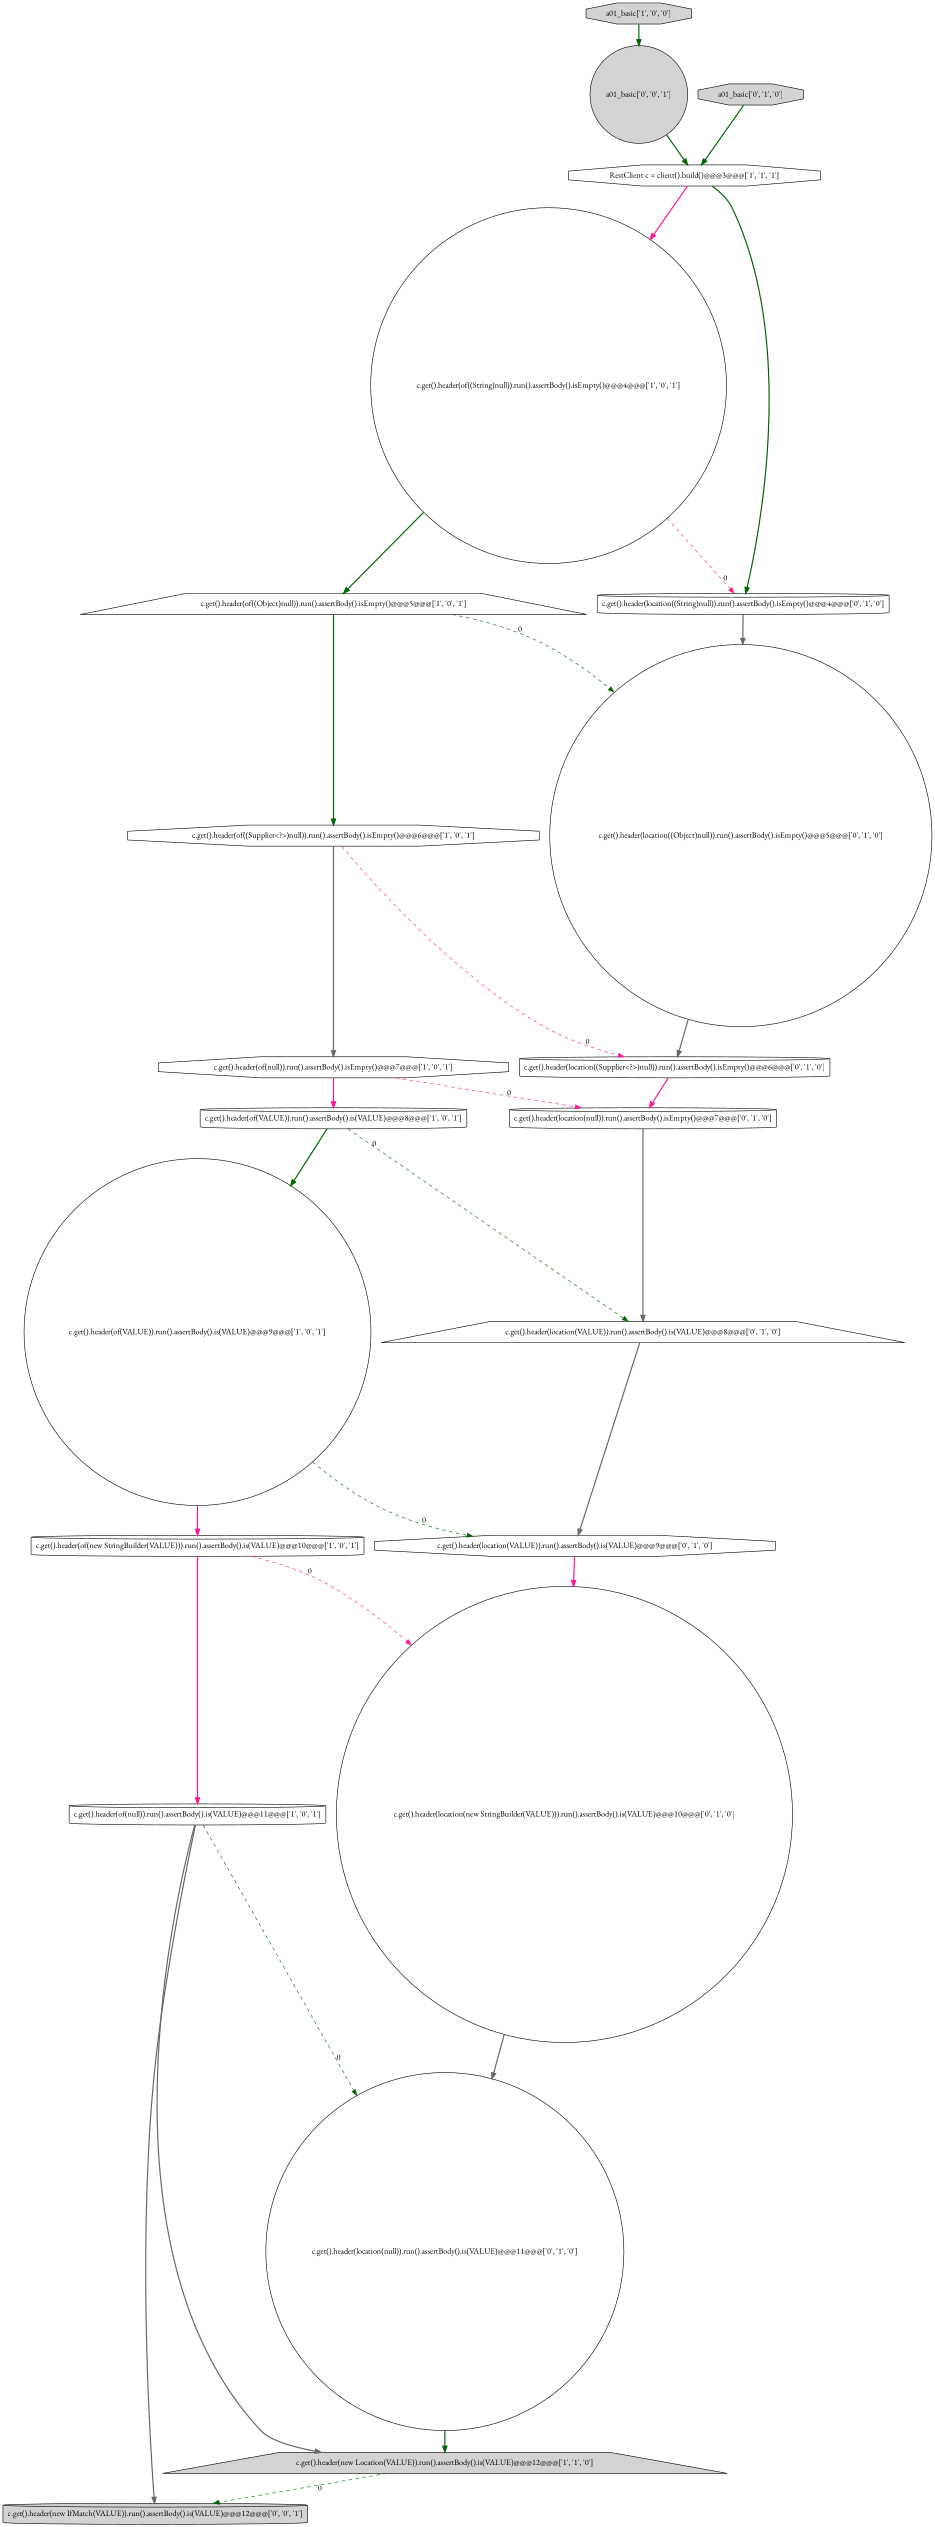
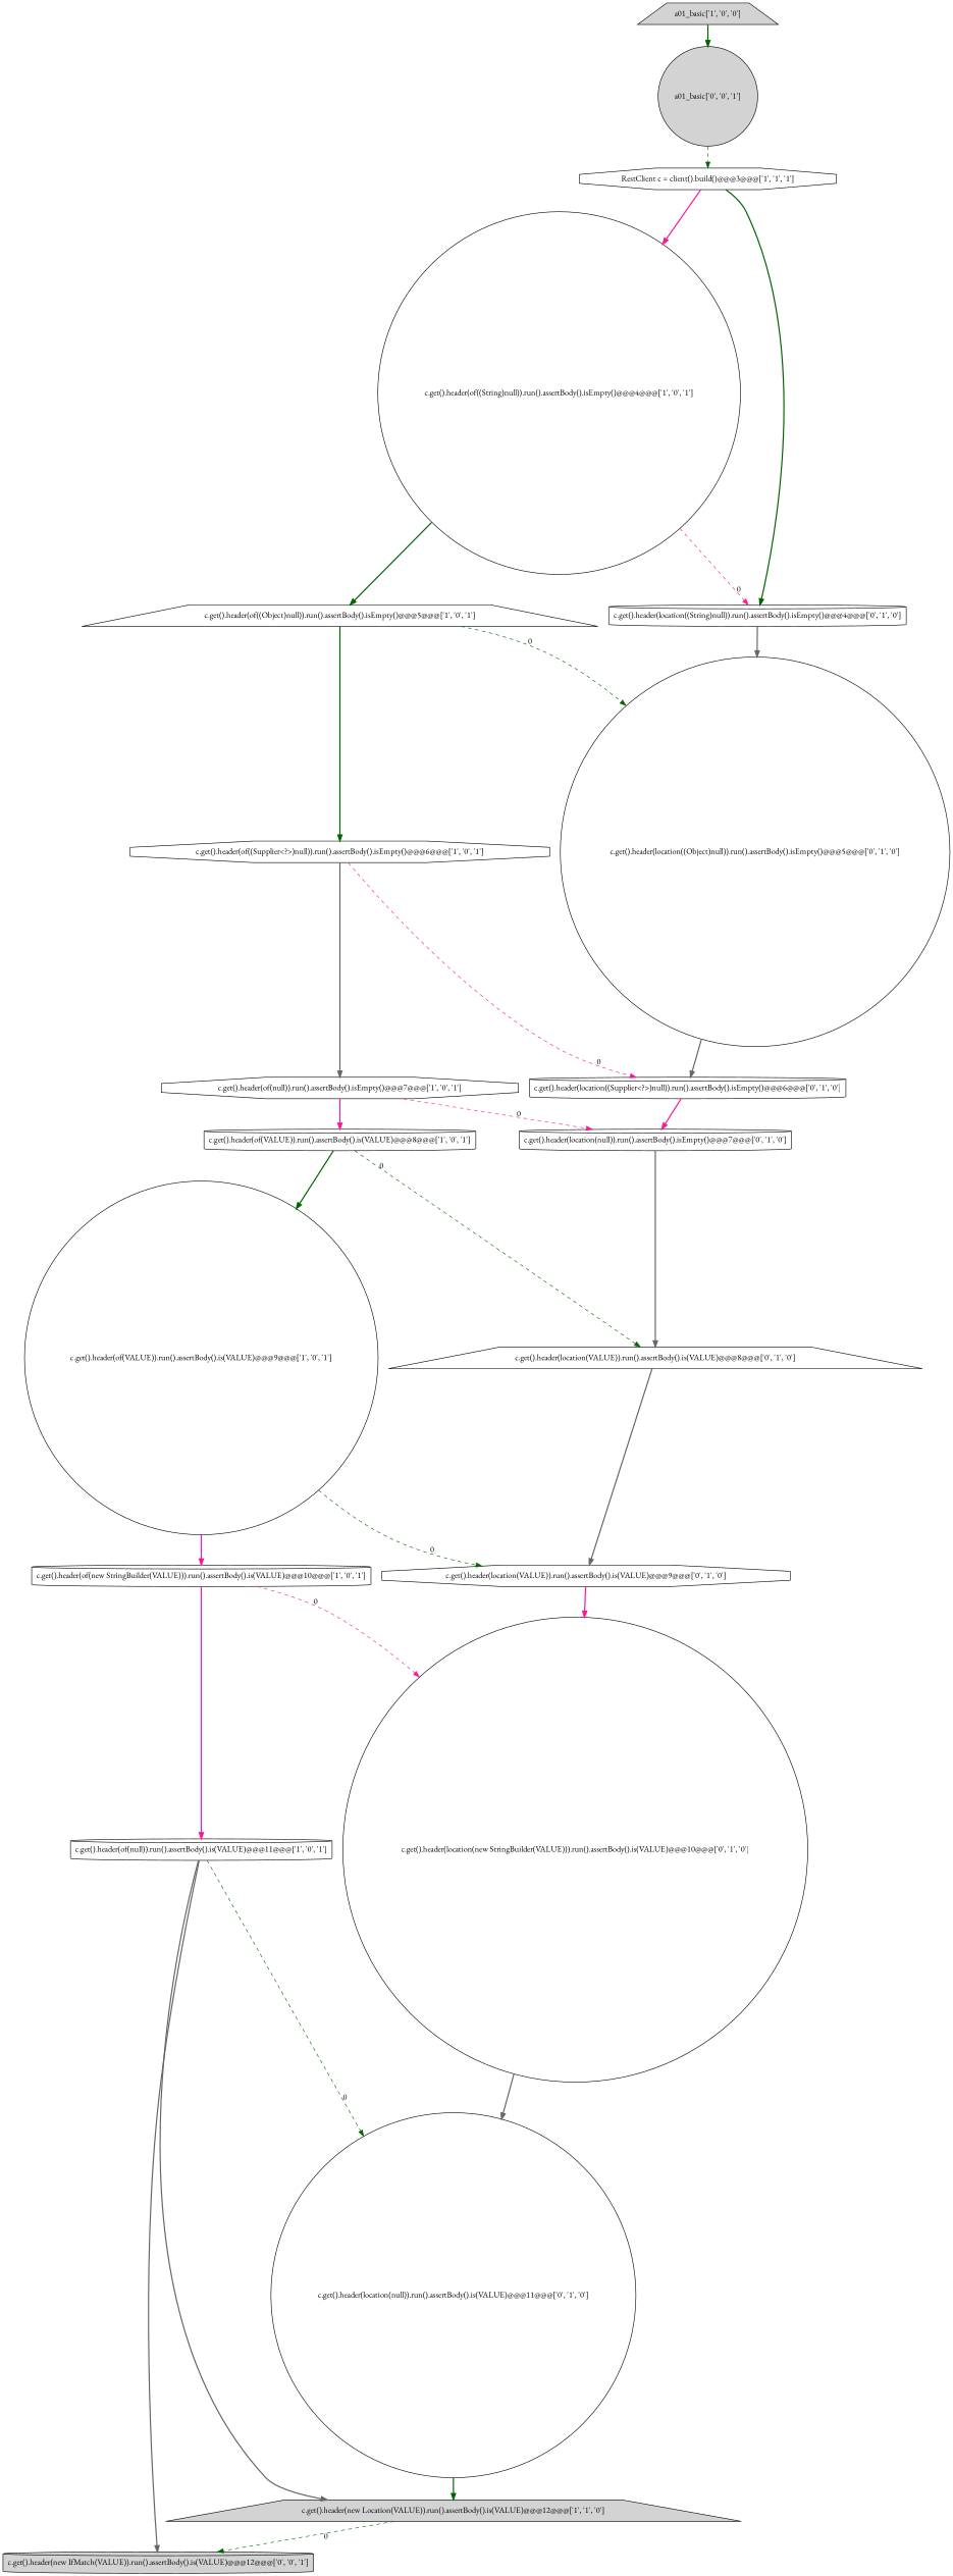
  digraph {
    fontname="EB Garamond"
    node [fillcolor=white fontname="EB Garamond" shape=cylinder style=filled]
    edge [color=darkgreen fontname="EB Garamond" style=bold]
    n1 [fillcolor=lightgray label="c.get().header(new IfMatch(VALUE)).run().assertBody().is(VALUE)@@@12@@@['0', '0', '1']"]
    n2 [label="c.get().header(location((String)null)).run().assertBody().isEmpty()@@@4@@@['0', '1', '0']"]
    n3 [label="c.get().header(location((Object)null)).run().assertBody().isEmpty()@@@5@@@['0', '1', '0']" shape=circle]
    n4 [label="c.get().header(location((Supplier<?>)null)).run().assertBody().isEmpty()@@@6@@@['0', '1', '0']"]
    n5 [label="c.get().header(location(VALUE)).run().assertBody().is(VALUE)@@@8@@@['0', '1', '0']" shape=trapezium]
    n6 [label="c.get().header(location(VALUE)).run().assertBody().is(VALUE)@@@9@@@['0', '1', '0']" shape=octagon]
    n7 [label="c.get().header(location(new StringBuilder(VALUE))).run().assertBody().is(VALUE)@@@10@@@['0', '1', '0']" shape=circle]
    n8 [label="c.get().header(location(null)).run().assertBody().is(VALUE)@@@11@@@['0', '1', '0']" shape=circle]
    n9 [fillcolor=lightgray label="c.get().header(new Location(VALUE)).run().assertBody().is(VALUE)@@@12@@@['1', '1', '0']" shape=trapezium]
    n10 [fillcolor=lightgray label="a01_basic['0', '0', '1']" shape=circle]
    n11 [label="RestClient c = client().build()@@@3@@@['1', '1', '1']" shape=octagon]
    n12 [label="c.get().header(of((String)null)).run().assertBody().isEmpty()@@@4@@@['1', '0', '1']" shape=circle]
-   n13 [fillcolor=lightgray label="a01_basic['0', '1', '0']" shape=octagon]
    n14 [label="c.get().header(location(null)).run().assertBody().isEmpty()@@@7@@@['0', '1', '0']"]
    n15 [label="c.get().header(of(new StringBuilder(VALUE))).run().assertBody().is(VALUE)@@@10@@@['1', '0', '1']"]
    n16 [label="c.get().header(of(null)).run().assertBody().is(VALUE)@@@11@@@['1', '0', '1']"]
    n17 [label="c.get().header(of((Object)null)).run().assertBody().isEmpty()@@@5@@@['1', '0', '1']" shape=trapezium]
    n18 [label="c.get().header(of((Supplier<?>)null)).run().assertBody().isEmpty()@@@6@@@['1', '0', '1']" shape=octagon]
-   n19 [fillcolor=lightgray label="a01_basic['1', '0', '0']" shape=octagon]
+   n19 [fillcolor=lightgray label="a01_basic['1', '0', '0']" shape=trapezium]
    n20 [label="c.get().header(of(VALUE)).run().assertBody().is(VALUE)@@@9@@@['1', '0', '1']" shape=circle]
    n21 [label="c.get().header(of(null)).run().assertBody().isEmpty()@@@7@@@['1', '0', '1']" shape=octagon]
    n22 [label="c.get().header(of(VALUE)).run().assertBody().is(VALUE)@@@8@@@['1', '0', '1']"]
    n2 -> n3 [color=gray40]
    n3 -> n4 [color=gray40]
    n4 -> n14 [color=deeppink]
    n5 -> n6 [color=gray40]
    n6 -> n7 [color=deeppink]
    n7 -> n8 [color=gray40]
    n8 -> n9
    n9 -> n1 [label=0 style=dashed]
-   n10 -> n11
+   n10 -> n11 [style=dashed]
    n11 -> n2
    n11 -> n12 [color=deeppink]
    n12 -> n2 [color=deeppink label=0 style=dashed]
    n12 -> n17
-   n13 -> n11
    n14 -> n5 [color=gray40]
    n15 -> n7 [color=deeppink label=0 style=dashed]
    n15 -> n16 [color=deeppink]
    n16 -> n1 [color=gray40]
    n16 -> n8 [label=0 style=dashed]
    n16 -> n9 [color=gray40]
    n17 -> n3 [label=0 style=dashed]
    n17 -> n18
    n18 -> n4 [color=deeppink label=0 style=dashed]
    n18 -> n21 [color=gray40]
    n19 -> n10
    n20 -> n6 [label=0 style=dashed]
    n20 -> n15 [color=deeppink]
    n21 -> n14 [color=deeppink label=0 style=dashed]
    n21 -> n22 [color=deeppink]
    n22 -> n5 [label=0 style=dashed]
    n22 -> n20
  }
